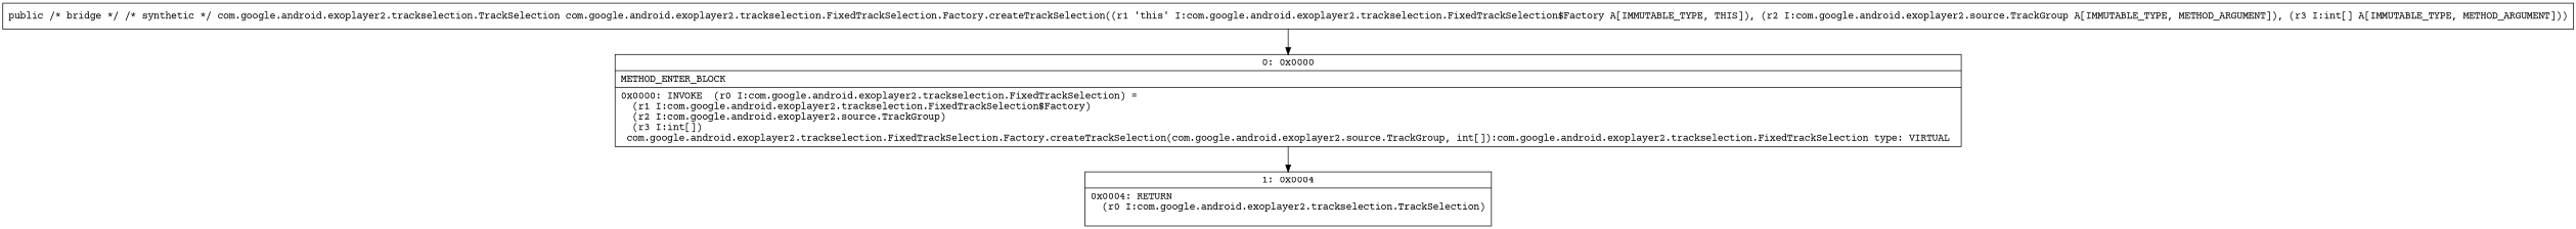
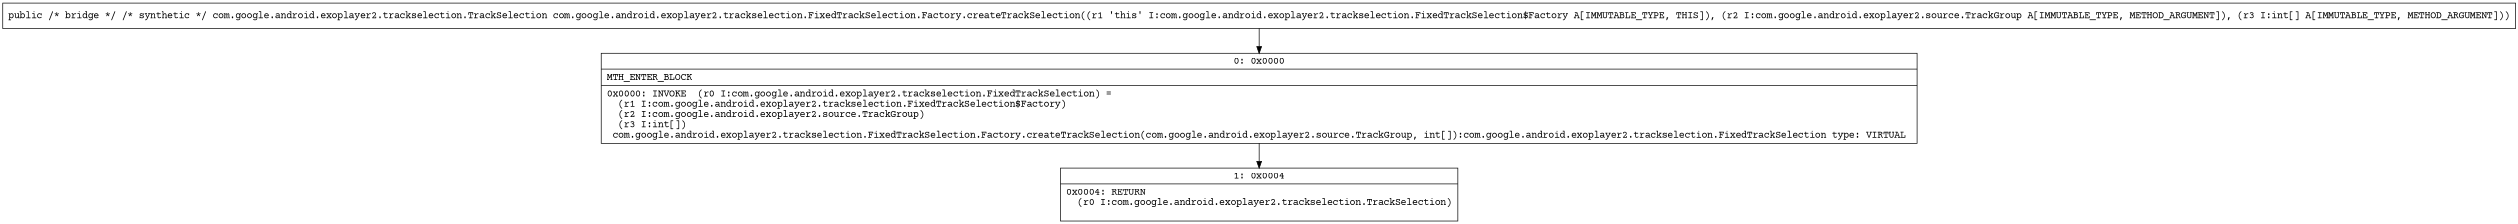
  digraph {
    fontname="Courier Prime"
    node [shape=record fontname="Courier Prime"]
    edge [fontname="Courier Prime"]
-   n1 [label="{0\:\ 0x0000|METHOD_ENTER_BLOCK\l|0x0000: INVOKE  (r0 I:com.google.android.exoplayer2.trackselection.FixedTrackSelection) = \l  (r1 I:com.google.android.exoplayer2.trackselection.FixedTrackSelection$Factory)\l  (r2 I:com.google.android.exoplayer2.source.TrackGroup)\l  (r3 I:int[])\l com.google.android.exoplayer2.trackselection.FixedTrackSelection.Factory.createTrackSelection(com.google.android.exoplayer2.source.TrackGroup, int[]):com.google.android.exoplayer2.trackselection.FixedTrackSelection type: VIRTUAL \l}"]
+   n1 [label="{0\:\ 0x0000|MTH_ENTER_BLOCK\l|0x0000: INVOKE  (r0 I:com.google.android.exoplayer2.trackselection.FixedTrackSelection) = \l  (r1 I:com.google.android.exoplayer2.trackselection.FixedTrackSelection$Factory)\l  (r2 I:com.google.android.exoplayer2.source.TrackGroup)\l  (r3 I:int[])\l com.google.android.exoplayer2.trackselection.FixedTrackSelection.Factory.createTrackSelection(com.google.android.exoplayer2.source.TrackGroup, int[]):com.google.android.exoplayer2.trackselection.FixedTrackSelection type: VIRTUAL \l}"]
    n2 [label="{1\:\ 0x0004|0x0004: RETURN  \l  (r0 I:com.google.android.exoplayer2.trackselection.TrackSelection)\l \l}"]
    n3 [label="{public \/* bridge *\/ \/* synthetic *\/ com.google.android.exoplayer2.trackselection.TrackSelection com.google.android.exoplayer2.trackselection.FixedTrackSelection.Factory.createTrackSelection((r1 'this' I:com.google.android.exoplayer2.trackselection.FixedTrackSelection$Factory A[IMMUTABLE_TYPE, THIS]), (r2 I:com.google.android.exoplayer2.source.TrackGroup A[IMMUTABLE_TYPE, METHOD_ARGUMENT]), (r3 I:int[] A[IMMUTABLE_TYPE, METHOD_ARGUMENT])) }"]
    n1 -> n2
    n3 -> n1
  }
